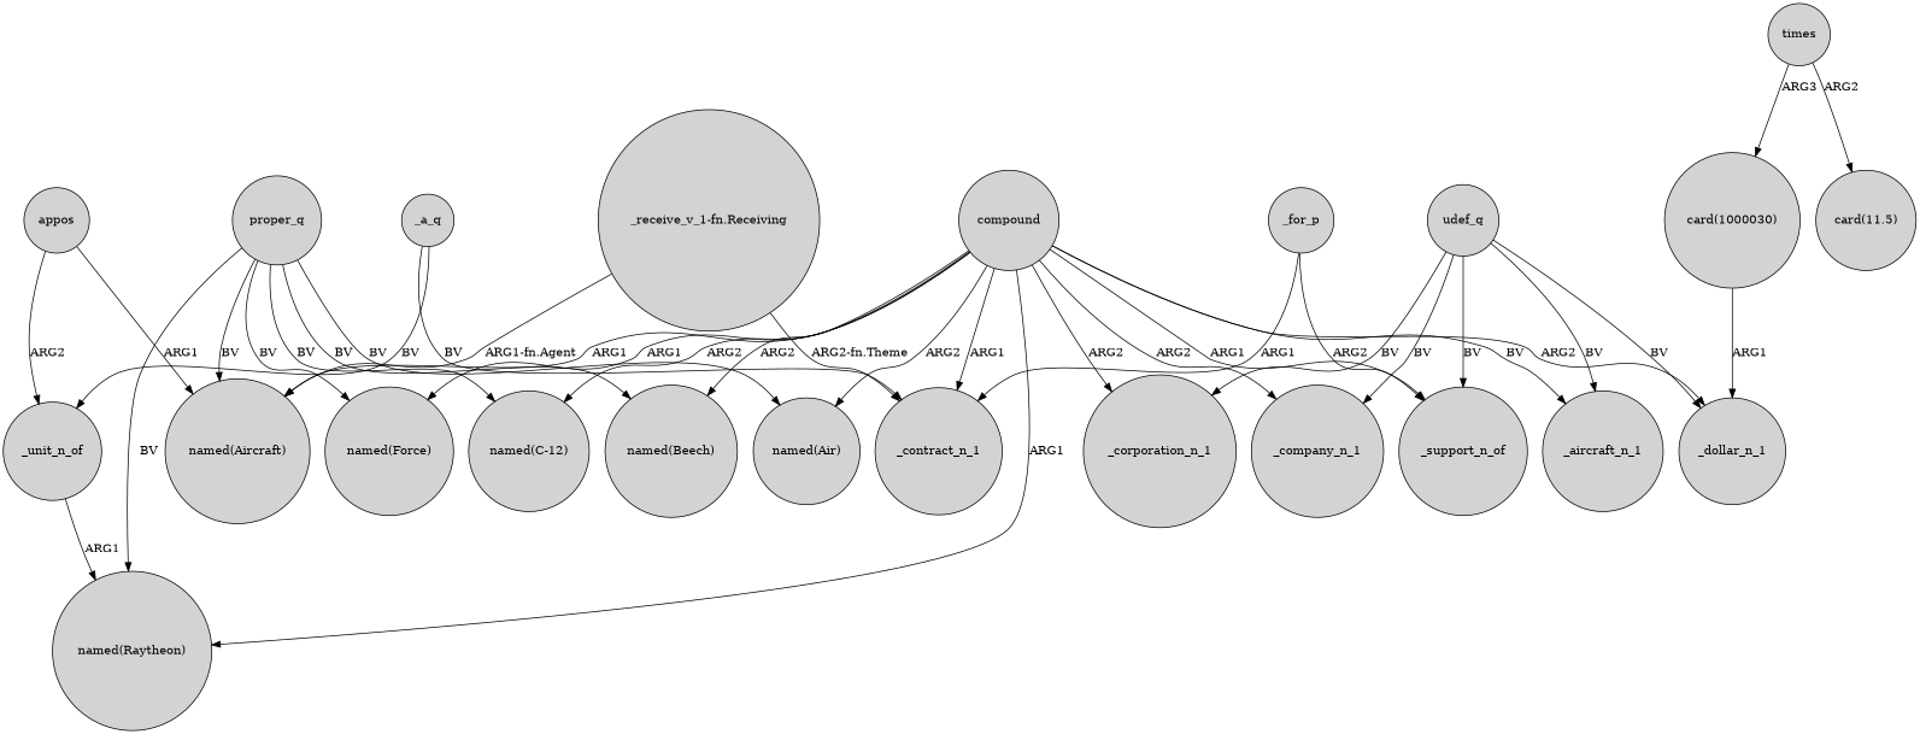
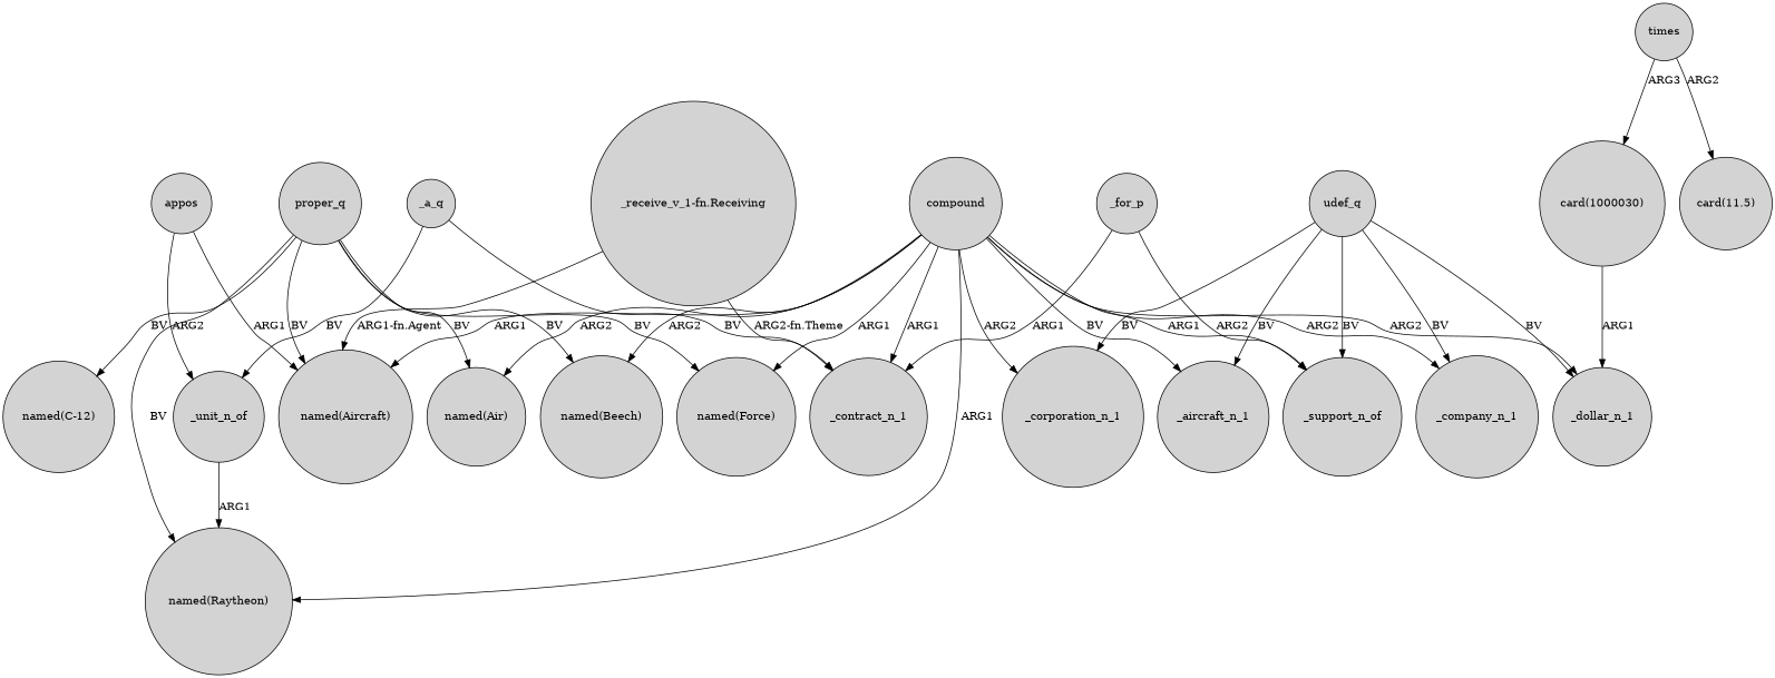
  digraph {
    node [shape=circle style=filled]
    n1 [label="card(1000030)"]
    _dollar_n_1
    appos
    "named(Aircraft)"
    _unit_n_of
    "named(Raytheon)"
    proper_q
    "named(Air)"
    "named(Force)"
    "named(Beech)"
    "named(C-12)"
    compound
    _company_n_1
    _corporation_n_1
    _support_n_of
    _contract_n_1
    _aircraft_n_1
    times
    "card(11.5)"
    _a_q
    udef_q
    _for_p
    "_receive_v_1-fn.Receiving"
    n1 -> _dollar_n_1 [label=ARG1]
    appos -> "named(Aircraft)" [label=ARG1]
    appos -> _unit_n_of [label=ARG2]
    _unit_n_of -> "named(Raytheon)" [label=ARG1]
    proper_q -> "named(Aircraft)" [label=BV]
    proper_q -> "named(Raytheon)" [label=BV]
    proper_q -> "named(Air)" [label=BV]
    proper_q -> "named(Force)" [label=BV]
    proper_q -> "named(Beech)" [label=BV]
    proper_q -> "named(C-12)" [label=BV]
    compound -> _dollar_n_1 [label=ARG2]
    compound -> "named(Aircraft)" [label=ARG1]
    compound -> "named(Raytheon)" [label=ARG1]
    compound -> "named(Air)" [label=ARG2]
    compound -> "named(Force)" [label=ARG1]
    compound -> "named(Beech)" [label=ARG2]
-   compound -> "named(C-12)" [label=ARG2]
    compound -> _company_n_1 [label=ARG2]
    compound -> _corporation_n_1 [label=ARG2]
    compound -> _support_n_of [label=ARG1]
    compound -> _contract_n_1 [label=ARG1]
    compound -> _aircraft_n_1 [label=BV]
    times -> n1 [label=ARG3]
    times -> "card(11.5)" [label=ARG2]
    _a_q -> _unit_n_of [label=BV]
    _a_q -> _contract_n_1 [label=BV]
    udef_q -> _dollar_n_1 [label=BV]
    udef_q -> _company_n_1 [label=BV]
    udef_q -> _corporation_n_1 [label=BV]
    udef_q -> _support_n_of [label=BV]
    udef_q -> _aircraft_n_1 [label=BV]
    _for_p -> _support_n_of [label=ARG2]
    _for_p -> _contract_n_1 [label=ARG1]
    "_receive_v_1-fn.Receiving" -> "named(Aircraft)" [label="ARG1-fn.Agent"]
    "_receive_v_1-fn.Receiving" -> _contract_n_1 [label="ARG2-fn.Theme"]
  }
